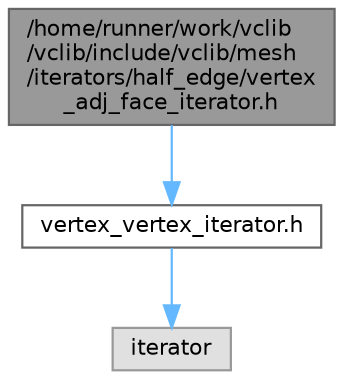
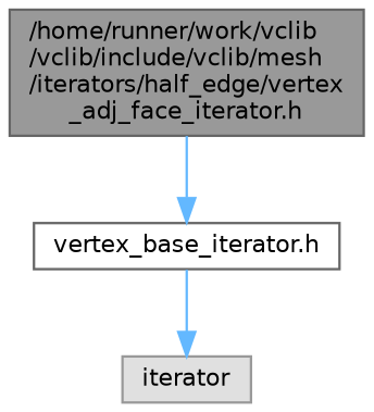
  digraph {
    node [fontname=Helvetica fontsize=10 shape=box style=filled]
    edge [color=steelblue1 fontname=Helvetica fontsize=10 labelfontname=Helvetica labelfontsize=10 style=solid]
    n1 [color=gray40 fillcolor=grey60 fontcolor=black height=0.2 label="/home/runner/work/vclib\l/vclib/include/vclib/mesh\l/iterators/half_edge/vertex\l_adj_face_iterator.h" width=0.4]
-   n2 [color=grey40 fillcolor=white height=0.2 label="vertex_vertex_iterator.h" width=0.4]
+   n2 [color=grey40 fillcolor=white height=0.2 label="vertex_base_iterator.h" width=0.4]
    n3 [color=grey60 fillcolor="#E0E0E0" height=0.2 label=iterator width=0.4]
    n1 -> n2
    n2 -> n3
  }
